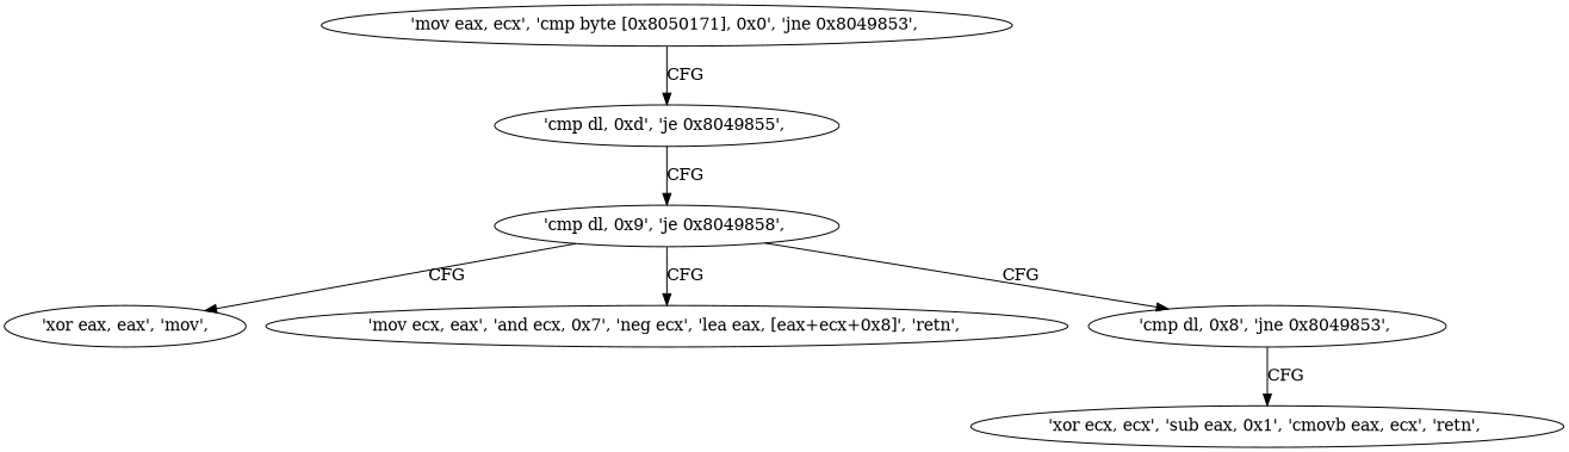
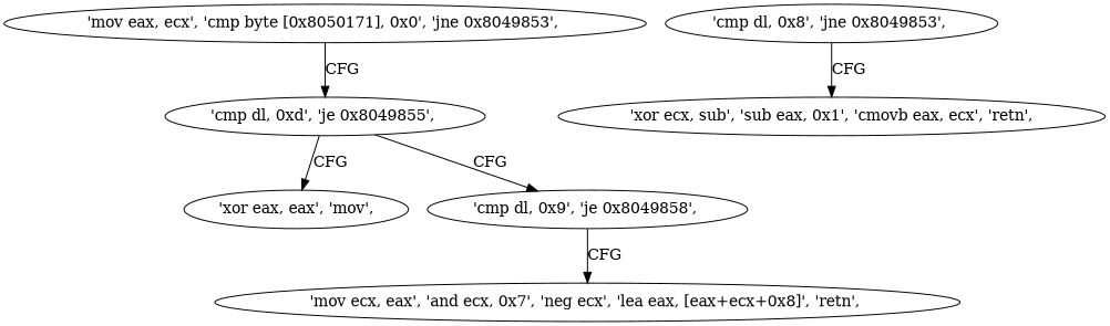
  digraph {
    fontname="DejaVu Serif"
    node [fontname="DejaVu Serif"]
    edge [fontname="DejaVu Serif"]
    n1 [label="'mov eax, ecx', 'cmp byte [0x8050171], 0x0', 'jne 0x8049853', "]
    n2 [label="'cmp dl, 0xd', 'je 0x8049855', "]
    n3 [label="'xor eax, eax', 'mov',"]
    n4 [label="'cmp dl, 0x9', 'je 0x8049858', "]
    n5 [label="'mov ecx, eax', 'and ecx, 0x7', 'neg ecx', 'lea eax, [eax+ecx+0x8]', 'retn', "]
    n6 [label="'cmp dl, 0x8', 'jne 0x8049853', "]
-   n7 [label="'xor ecx, ecx', 'sub eax, 0x1', 'cmovb eax, ecx', 'retn', "]
+   n7 [label="'xor ecx, sub', 'sub eax, 0x1', 'cmovb eax, ecx', 'retn',"]
    n1 -> n2 [label=CFG]
-   n4 -> n3 [label=CFG]
+   n2 -> n3 [label=CFG]
    n2 -> n4 [label=CFG]
    n4 -> n5 [label=CFG]
-   n4 -> n6 [label=CFG]
    n6 -> n7 [label=CFG]
  }
